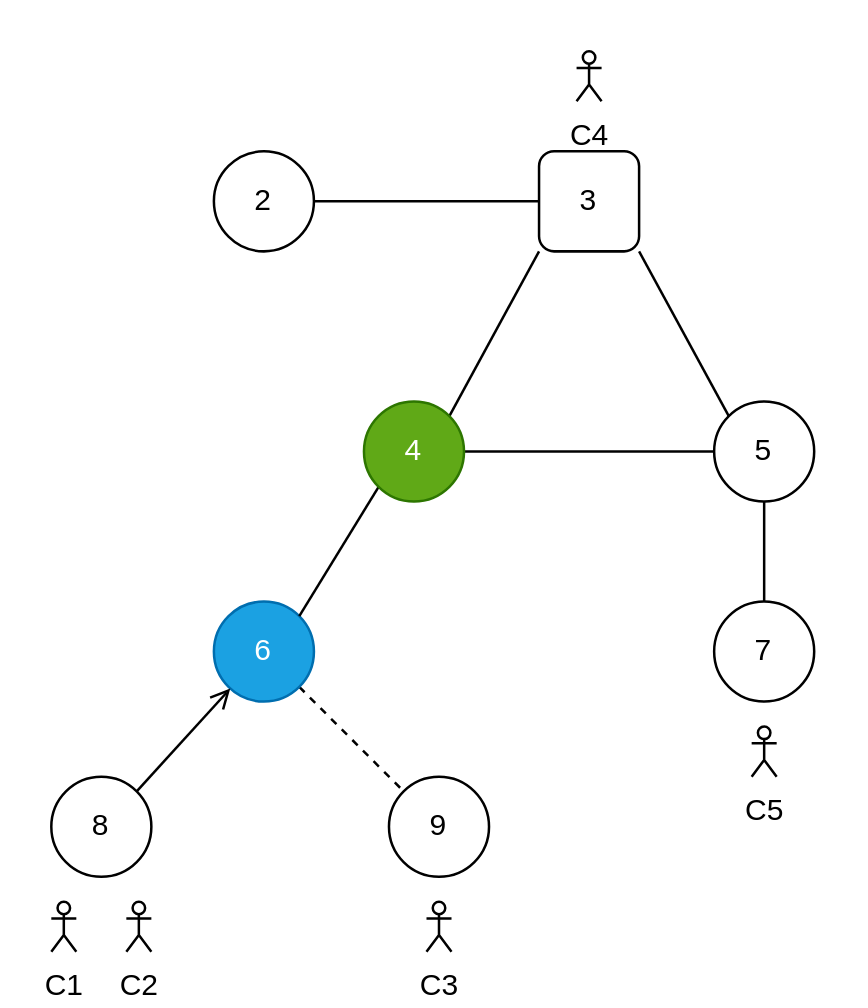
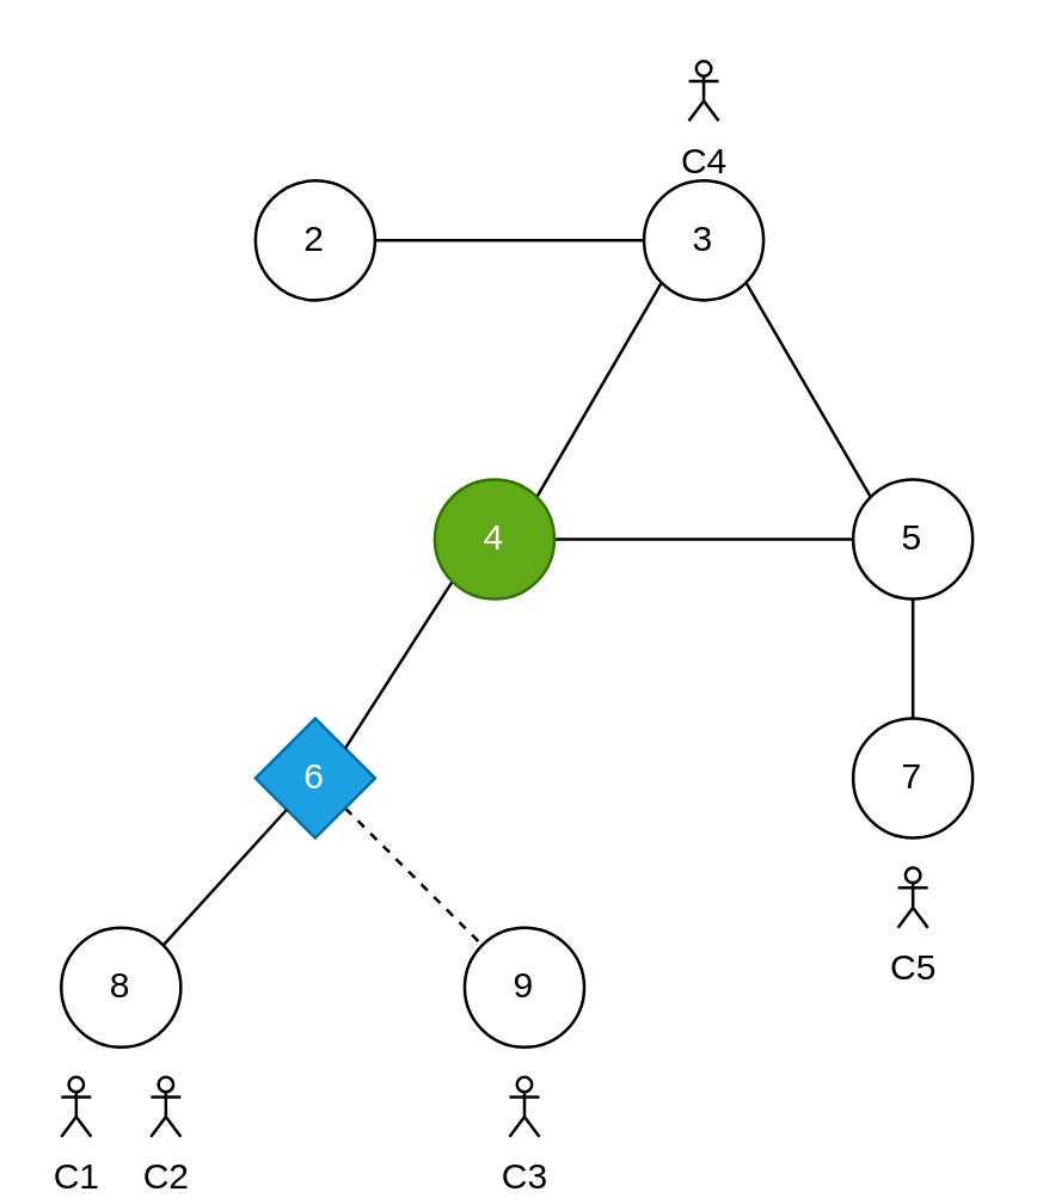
  <mxCell id="0" />
  <mxCell id="1" parent="0" />
  <mxCell id="2" style="edgeStyle=none;rounded=0;orthogonalLoop=1;jettySize=auto;html=1;exitX=1;exitY=1;exitDx=0;exitDy=0;entryX=0;entryY=0;entryDx=0;entryDy=0;fontColor=none;endArrow=none;endFill=0;dashed=1;" parent="1" source="3" target="10" edge="1"><mxGeometry relative="1" as="geometry" /></mxCell>
- <mxCell id="3" value="6" style="ellipse;whiteSpace=wrap;html=1;aspect=fixed;fillColor=#1ba1e2;fontColor=#ffffff;strokeColor=#006EAF;" parent="1" vertex="1"><mxGeometry x="85" y="240" width="40" height="40" as="geometry" /></mxCell>
+ <mxCell id="3" value="6" style="rhombus;whiteSpace=wrap;html=1;aspect=fixed;fillColor=#1ba1e2;fontColor=#ffffff;strokeColor=#006EAF;" parent="1" vertex="1"><mxGeometry x="85" y="240" width="40" height="40" as="geometry" /></mxCell>
  <mxCell id="4" style="edgeStyle=none;rounded=0;orthogonalLoop=1;jettySize=auto;html=1;exitX=1;exitY=0;exitDx=0;exitDy=0;entryX=0;entryY=1;entryDx=0;entryDy=0;endArrow=none;endFill=0;" parent="1" source="7" target="16" edge="1"><mxGeometry relative="1" as="geometry" /></mxCell>
  <mxCell id="5" style="edgeStyle=none;rounded=0;orthogonalLoop=1;jettySize=auto;html=1;exitX=0;exitY=1;exitDx=0;exitDy=0;entryX=1;entryY=0;entryDx=0;entryDy=0;endArrow=none;endFill=0;" parent="1" source="7" target="3" edge="1"><mxGeometry relative="1" as="geometry" /></mxCell>
  <mxCell id="6" value="" style="edgeStyle=none;rounded=0;orthogonalLoop=1;jettySize=auto;html=1;endArrow=none;endFill=0;" parent="1" source="7" target="13" edge="1"><mxGeometry relative="1" as="geometry" /></mxCell>
  <mxCell id="7" value="4" style="ellipse;whiteSpace=wrap;html=1;aspect=fixed;fillColor=#60a917;fontColor=#ffffff;strokeColor=#2D7600;" parent="1" vertex="1"><mxGeometry x="145" y="160" width="40" height="40" as="geometry" /></mxCell>
- <mxCell id="8" style="edgeStyle=none;rounded=0;orthogonalLoop=1;jettySize=auto;html=1;exitX=1;exitY=0;exitDx=0;exitDy=0;endArrow=open;endFill=0;" parent="1" source="9" target="3" edge="1"><mxGeometry relative="1" as="geometry" /></mxCell>
+ <mxCell id="8" style="edgeStyle=none;rounded=0;orthogonalLoop=1;jettySize=auto;html=1;exitX=1;exitY=0;exitDx=0;exitDy=0;endArrow=none;endFill=0;" parent="1" source="9" target="3" edge="1"><mxGeometry relative="1" as="geometry" /></mxCell>
  <mxCell id="9" value="8" style="ellipse;whiteSpace=wrap;html=1;aspect=fixed;" parent="1" vertex="1"><mxGeometry x="20" y="310" width="40" height="40" as="geometry" /></mxCell>
  <mxCell id="10" value="9" style="ellipse;whiteSpace=wrap;html=1;aspect=fixed;" parent="1" vertex="1"><mxGeometry x="155" y="310" width="40" height="40" as="geometry" /></mxCell>
  <mxCell id="11" value="7" style="ellipse;whiteSpace=wrap;html=1;aspect=fixed;" parent="1" vertex="1"><mxGeometry x="285" y="240" width="40" height="40" as="geometry" /></mxCell>
  <mxCell id="12" value="" style="edgeStyle=none;rounded=0;orthogonalLoop=1;jettySize=auto;html=1;endArrow=none;endFill=0;" parent="1" source="13" target="11" edge="1"><mxGeometry relative="1" as="geometry" /></mxCell>
  <mxCell id="13" value="5" style="ellipse;whiteSpace=wrap;html=1;aspect=fixed;" parent="1" vertex="1"><mxGeometry x="285" y="160" width="40" height="40" as="geometry" /></mxCell>
  <mxCell id="14" style="edgeStyle=none;rounded=0;orthogonalLoop=1;jettySize=auto;html=1;exitX=1;exitY=1;exitDx=0;exitDy=0;entryX=0;entryY=0;entryDx=0;entryDy=0;endArrow=none;endFill=0;" parent="1" source="16" target="13" edge="1"><mxGeometry relative="1" as="geometry" /></mxCell>
  <mxCell id="15" value="" style="edgeStyle=none;rounded=0;orthogonalLoop=1;jettySize=auto;html=1;endArrow=none;endFill=0;" parent="1" source="16" target="17" edge="1"><mxGeometry relative="1" as="geometry" /></mxCell>
- <mxCell id="16" value="3" style="whiteSpace=wrap;html=1;aspect=fixed;rounded=1;" parent="1" vertex="1"><mxGeometry x="215" y="60" width="40" height="40" as="geometry" /></mxCell>
+ <mxCell id="16" value="3" style="ellipse;whiteSpace=wrap;html=1;aspect=fixed;" parent="1" vertex="1"><mxGeometry x="215" y="60" width="40" height="40" as="geometry" /></mxCell>
  <mxCell id="17" value="2" style="ellipse;whiteSpace=wrap;html=1;aspect=fixed;" parent="1" vertex="1"><mxGeometry x="85" y="60" width="40" height="40" as="geometry" /></mxCell>
  <mxCell id="18" value="C1" style="shape=umlActor;verticalLabelPosition=bottom;verticalAlign=top;html=1;outlineConnect=0;fontColor=default;" parent="1" vertex="1"><mxGeometry x="20" y="360" width="10" height="20" as="geometry" /></mxCell>
  <mxCell id="19" value="C2" style="shape=umlActor;verticalLabelPosition=bottom;verticalAlign=top;outlineConnect=0;html=1;fontColor=default;" parent="1" vertex="1"><mxGeometry x="50" y="360" width="10" height="20" as="geometry" /></mxCell>
  <mxCell id="20" value="C5" style="shape=umlActor;verticalLabelPosition=bottom;verticalAlign=top;html=1;outlineConnect=0;fontColor=default;" parent="1" vertex="1"><mxGeometry x="300" y="290" width="10" height="20" as="geometry" /></mxCell>
  <mxCell id="21" value="C4" style="shape=umlActor;verticalLabelPosition=bottom;verticalAlign=top;html=1;outlineConnect=0;fontColor=default;" parent="1" vertex="1"><mxGeometry x="230" y="20" width="10" height="20" as="geometry" /></mxCell>
  <mxCell id="22" value="C3" style="shape=umlActor;verticalLabelPosition=bottom;verticalAlign=top;html=1;outlineConnect=0;fontColor=default;" parent="1" vertex="1"><mxGeometry x="170" y="360" width="10" height="20" as="geometry" /></mxCell>
